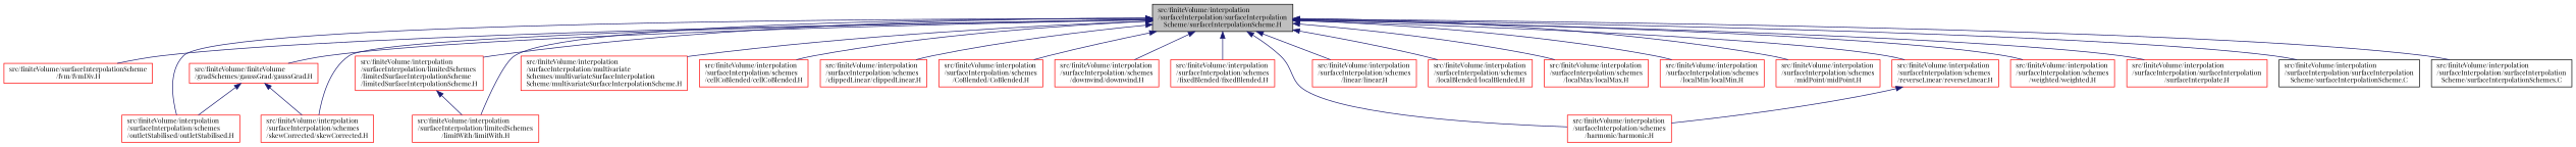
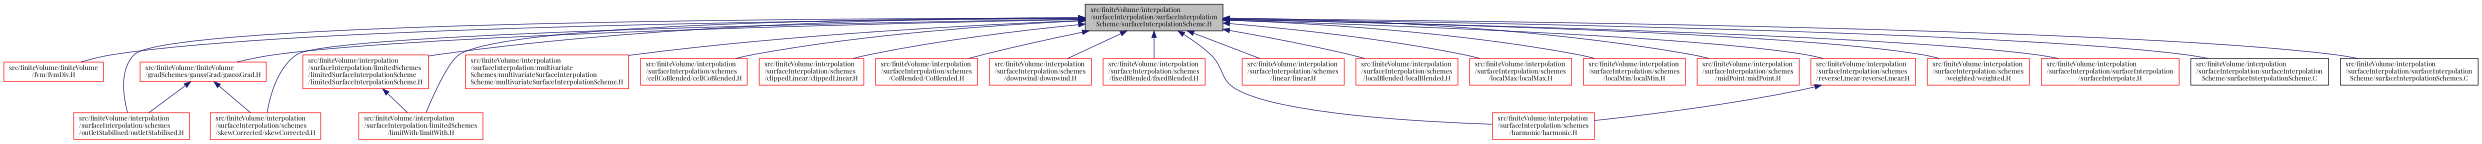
  digraph {
    fontname="Playfair Display"
    node [color=red fontname="Playfair Display" fontsize=10 shape=record]
    edge [color=midnightblue dir=back fontname="Playfair Display" fontsize=10 labelfontname=Helvetica labelfontsize=10 style=solid]
    n1 [color=black fillcolor=grey75 fontcolor=black height=0.2 label="src/finiteVolume/interpolation\l/surfaceInterpolation/surfaceInterpolation\lScheme/surfaceInterpolationScheme.H" style=filled width=0.4]
-   n2 [height=0.2 label="src/finiteVolume/surfaceInterpolationScheme\l/fvm/fvmDiv.H" width=0.4]
+   n2 [height=0.2 label="src/finiteVolume/finiteVolume\l/fvm/fvmDiv.H" width=0.4]
    n3 [height=0.2 label="src/finiteVolume/finiteVolume\l/gradSchemes/gaussGrad/gaussGrad.H" width=0.4]
    n4 [height=0.2 label="src/finiteVolume/interpolation\l/surfaceInterpolation/schemes\l/outletStabilised/outletStabilised.H" width=0.4]
    n5 [height=0.2 label="src/finiteVolume/interpolation\l/surfaceInterpolation/schemes\l/skewCorrected/skewCorrected.H" width=0.4]
    n6 [height=0.2 label="src/finiteVolume/interpolation\l/surfaceInterpolation/limitedSchemes\l/limitedSurfaceInterpolationScheme\l/limitedSurfaceInterpolationScheme.H" width=0.4]
    n7 [height=0.2 label="src/finiteVolume/interpolation\l/surfaceInterpolation/limitedSchemes\l/limitWith/limitWith.H" width=0.4]
    n8 [height=0.2 label="src/finiteVolume/interpolation\l/surfaceInterpolation/multivariate\lSchemes/multivariateSurfaceInterpolation\lScheme/multivariateSurfaceInterpolationScheme.H" width=0.4]
    n9 [height=0.2 label="src/finiteVolume/interpolation\l/surfaceInterpolation/schemes\l/cellCoBlended/cellCoBlended.H" width=0.4]
    n10 [height=0.2 label="src/finiteVolume/interpolation\l/surfaceInterpolation/schemes\l/clippedLinear/clippedLinear.H" width=0.4]
    n11 [height=0.2 label="src/finiteVolume/interpolation\l/surfaceInterpolation/schemes\l/CoBlended/CoBlended.H" width=0.4]
    n12 [height=0.2 label="src/finiteVolume/interpolation\l/surfaceInterpolation/schemes\l/downwind/downwind.H" width=0.4]
    n13 [height=0.2 label="src/finiteVolume/interpolation\l/surfaceInterpolation/schemes\l/fixedBlended/fixedBlended.H" width=0.4]
    n14 [height=0.2 label="src/finiteVolume/interpolation\l/surfaceInterpolation/schemes\l/harmonic/harmonic.H" width=0.4]
    n15 [height=0.2 label="src/finiteVolume/interpolation\l/surfaceInterpolation/schemes\l/linear/linear.H" width=0.4]
    n16 [height=0.2 label="src/finiteVolume/interpolation\l/surfaceInterpolation/schemes\l/localBlended/localBlended.H" width=0.4]
    n17 [height=0.2 label="src/finiteVolume/interpolation\l/surfaceInterpolation/schemes\l/localMax/localMax.H" width=0.4]
    n18 [height=0.2 label="src/finiteVolume/interpolation\l/surfaceInterpolation/schemes\l/localMin/localMin.H" width=0.4]
    n19 [height=0.2 label="src/finiteVolume/interpolation\l/surfaceInterpolation/schemes\l/midPoint/midPoint.H" width=0.4]
    n20 [height=0.2 label="src/finiteVolume/interpolation\l/surfaceInterpolation/schemes\l/reverseLinear/reverseLinear.H" width=0.4]
    n21 [height=0.2 label="src/finiteVolume/interpolation\l/surfaceInterpolation/schemes\l/weighted/weighted.H" width=0.4]
    n22 [height=0.2 label="src/finiteVolume/interpolation\l/surfaceInterpolation/surfaceInterpolation\l/surfaceInterpolate.H" width=0.4]
    n23 [color=black height=0.2 label="src/finiteVolume/interpolation\l/surfaceInterpolation/surfaceInterpolation\lScheme/surfaceInterpolationScheme.C" width=0.4]
    n24 [color=black height=0.2 label="src/finiteVolume/interpolation\l/surfaceInterpolation/surfaceInterpolation\lScheme/surfaceInterpolationSchemes.C" width=0.4]
    n1 -> n2
    n1 -> n3
    n1 -> n4
    n1 -> n5
    n1 -> n6
    n1 -> n7
    n1 -> n8
    n1 -> n9
    n1 -> n10
    n1 -> n11
    n1 -> n12
    n1 -> n13
    n1 -> n14
    n1 -> n15
    n1 -> n16
    n1 -> n17
    n1 -> n18
    n1 -> n19
    n1 -> n20
    n1 -> n21
    n1 -> n22
    n1 -> n23
    n1 -> n24
    n3 -> n4
    n3 -> n5
    n6 -> n7
    n20 -> n14
  }
